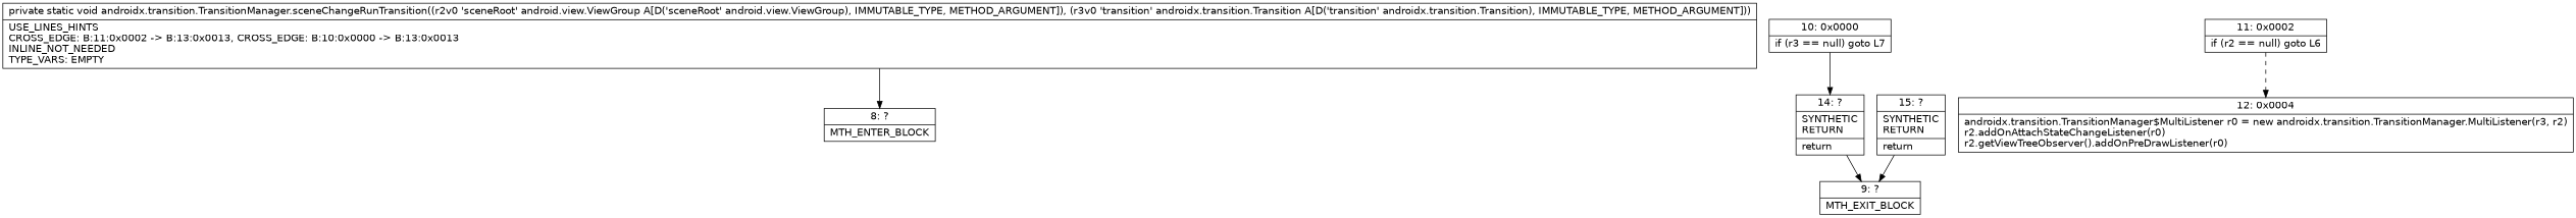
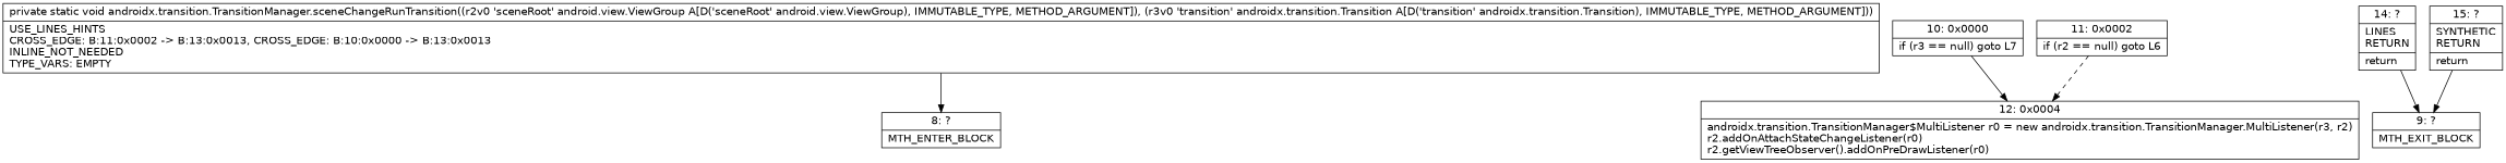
  digraph {
    fontname="DejaVu Sans"
    node [fontname="DejaVu Sans" shape=record]
    edge [fontname="DejaVu Sans"]
    n1 [label="{8\:\ ?|MTH_ENTER_BLOCK\l}"]
    n2 [label="{10\:\ 0x0000|if (r3 == null) goto L7\l}"]
-   n3 [label="{14\:\ ?|SYNTHETIC\lRETURN\l|return\l}"]
+   n3 [label="{14\:\ ?|LINES\lRETURN\l|return\l}"]
    n4 [label="{11\:\ 0x0002|if (r2 == null) goto L6\l}"]
    n5 [label="{12\:\ 0x0004|androidx.transition.TransitionManager$MultiListener r0 = new androidx.transition.TransitionManager.MultiListener(r3, r2)\lr2.addOnAttachStateChangeListener(r0)\lr2.getViewTreeObserver().addOnPreDrawListener(r0)\l}"]
    n6 [label="{9\:\ ?|MTH_EXIT_BLOCK\l}"]
    n7 [label="{15\:\ ?|SYNTHETIC\lRETURN\l|return\l}"]
    n8 [label="{private static void androidx.transition.TransitionManager.sceneChangeRunTransition((r2v0 'sceneRoot' android.view.ViewGroup A[D('sceneRoot' android.view.ViewGroup), IMMUTABLE_TYPE, METHOD_ARGUMENT]), (r3v0 'transition' androidx.transition.Transition A[D('transition' androidx.transition.Transition), IMMUTABLE_TYPE, METHOD_ARGUMENT]))  | USE_LINES_HINTS\lCROSS_EDGE: B:11:0x0002 \-\> B:13:0x0013, CROSS_EDGE: B:10:0x0000 \-\> B:13:0x0013\lINLINE_NOT_NEEDED\lTYPE_VARS: EMPTY\l}"]
-   n2 -> n3
+   n2 -> n5
    n3 -> n6
    n4 -> n5 [style=dashed]
    n7 -> n6
    n8 -> n1
  }
